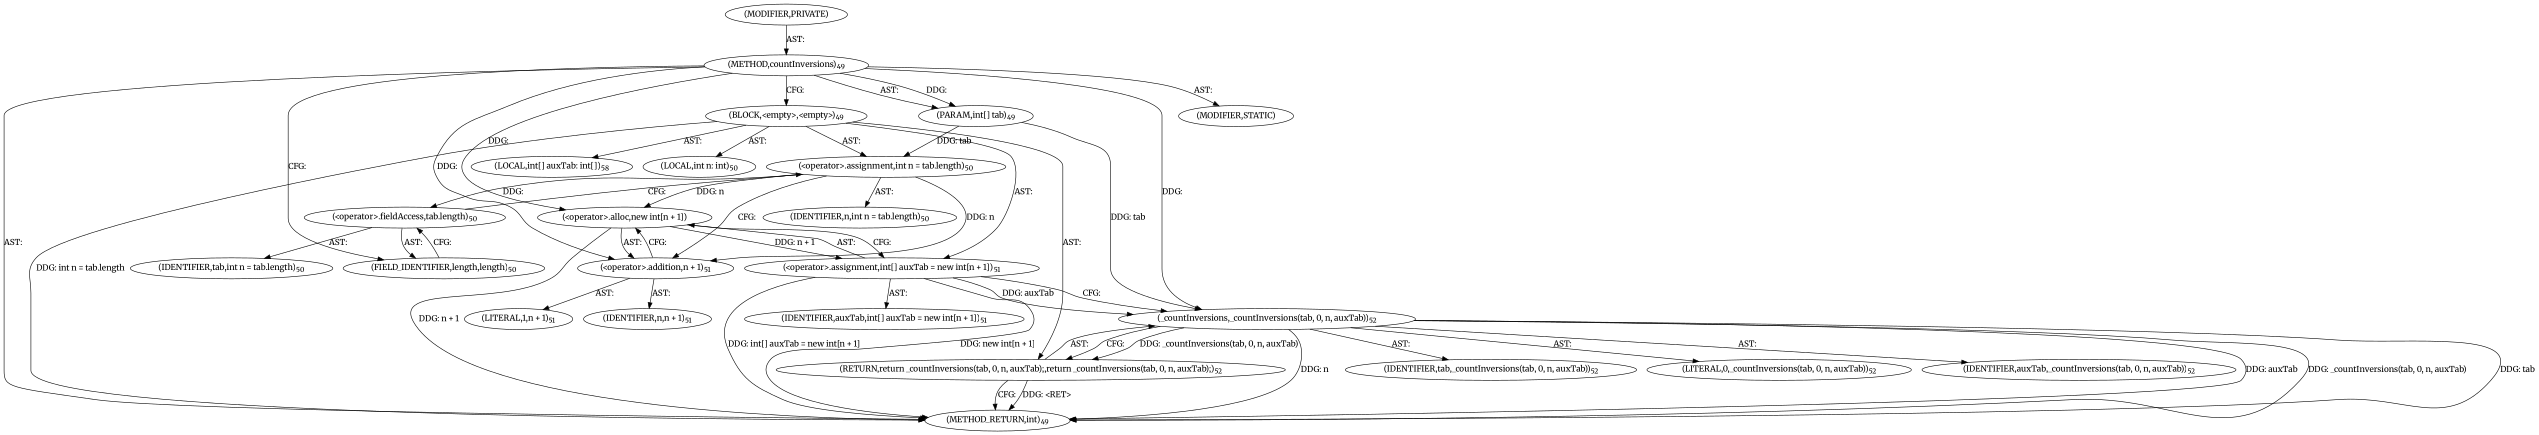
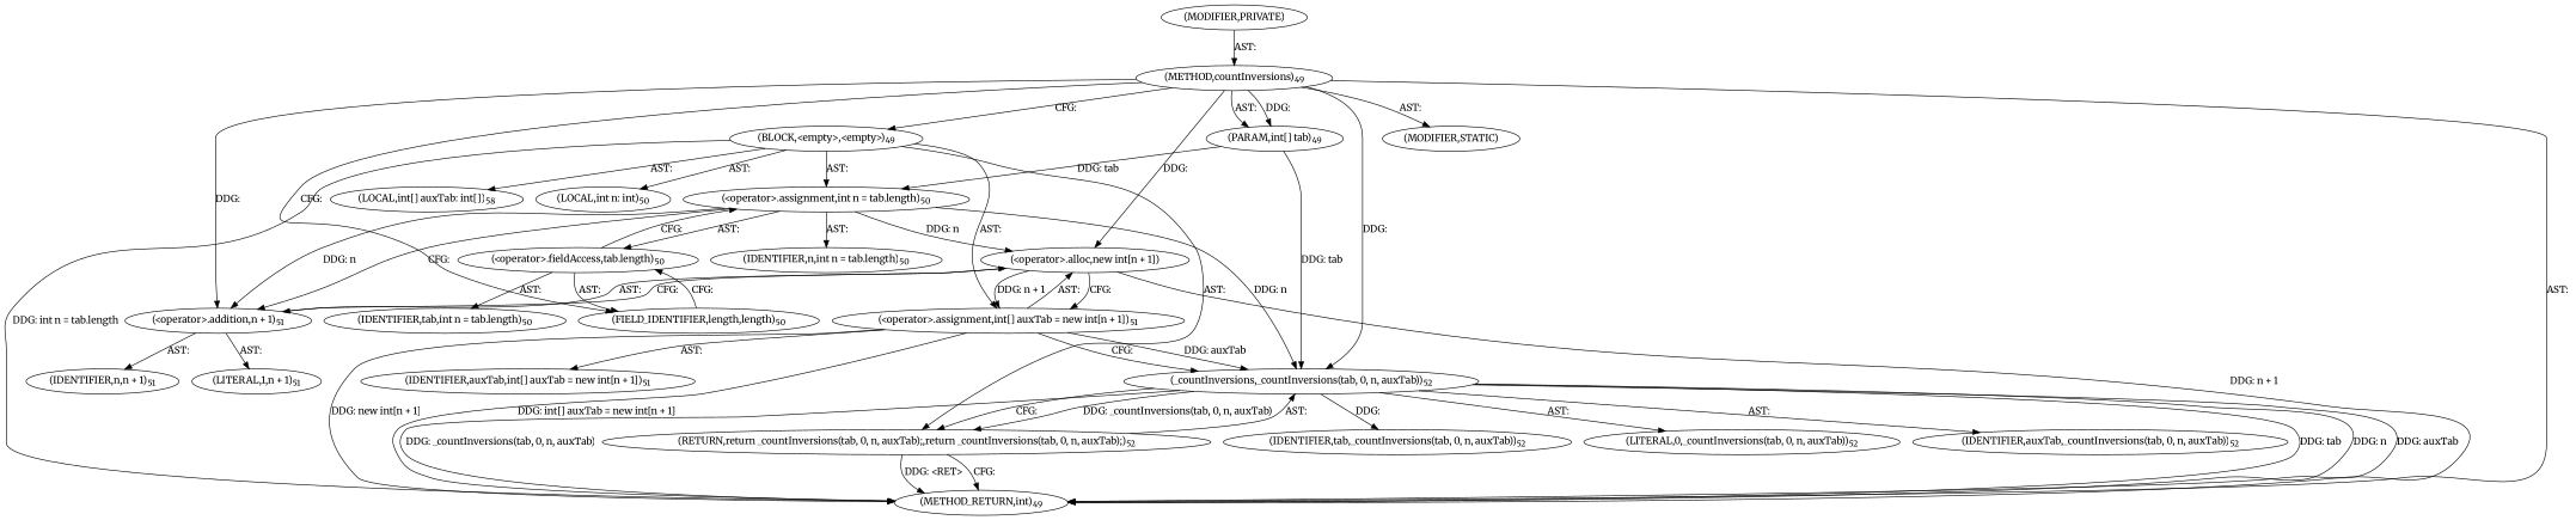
  digraph {
    fontname=Merriweather
    node [fontname=Merriweather]
    edge [fontname=Merriweather]
    n1 [label=<(METHOD,countInversions)<SUB>49</SUB>>]
    n2 [label=<(PARAM,int[] tab)<SUB>49</SUB>>]
    n3 [label=<(BLOCK,&lt;empty&gt;,&lt;empty&gt;)<SUB>49</SUB>>]
    n4 [label=<(FIELD_IDENTIFIER,length,length)<SUB>50</SUB>>]
    n5 [label=<(&lt;operator&gt;.alloc,new int[n + 1])>]
    n6 [label=<(&lt;operator&gt;.addition,n + 1)<SUB>51</SUB>>]
    n7 [label=<(_countInversions,_countInversions(tab, 0, n, auxTab))<SUB>52</SUB>>]
    n8 [label=<(MODIFIER,STATIC)>]
    n9 [label=<(METHOD_RETURN,int)<SUB>49</SUB>>]
    n10 [label=<(&lt;operator&gt;.assignment,int n = tab.length)<SUB>50</SUB>>]
    n11 [label=<(LOCAL,int n: int)<SUB>50</SUB>>]
    n12 [label=<(LOCAL,int[] auxTab: int[])<SUB>58</SUB>>]
    n13 [label=<(&lt;operator&gt;.assignment,int[] auxTab = new int[n + 1])<SUB>51</SUB>>]
    n14 [label=<(RETURN,return _countInversions(tab, 0, n, auxTab);,return _countInversions(tab, 0, n, auxTab);)<SUB>52</SUB>>]
    n15 [label=<(&lt;operator&gt;.fieldAccess,tab.length)<SUB>50</SUB>>]
    n16 [label=<(IDENTIFIER,n,n + 1)<SUB>51</SUB>>]
    n17 [label=<(LITERAL,1,n + 1)<SUB>51</SUB>>]
    n18 [label=<(IDENTIFIER,tab,_countInversions(tab, 0, n, auxTab))<SUB>52</SUB>>]
    n19 [label=<(LITERAL,0,_countInversions(tab, 0, n, auxTab))<SUB>52</SUB>>]
    n20 [label=<(IDENTIFIER,auxTab,_countInversions(tab, 0, n, auxTab))<SUB>52</SUB>>]
    n21 [label=<(MODIFIER,PRIVATE)>]
    n22 [label=<(IDENTIFIER,n,int n = tab.length)<SUB>50</SUB>>]
    n23 [label=<(IDENTIFIER,auxTab,int[] auxTab = new int[n + 1])<SUB>51</SUB>>]
    n24 [label=<(IDENTIFIER,tab,int n = tab.length)<SUB>50</SUB>>]
    n1 -> n2 [label="AST: "]
    n1 -> n2 [label="DDG: "]
    n1 -> n3 [label="CFG: "]
    n1 -> n4 [label="CFG: "]
    n1 -> n5 [label="DDG: "]
    n1 -> n6 [label="DDG: "]
    n1 -> n7 [label="DDG: "]
    n1 -> n8 [label="AST: "]
    n1 -> n9 [label="AST: "]
    n2 -> n7 [label="DDG: tab"]
    n2 -> n10 [label="DDG: tab"]
    n3 -> n9 [label="DDG: int n = tab.length"]
    n3 -> n10 [label="AST: "]
    n3 -> n11 [label="AST: "]
    n3 -> n12 [label="AST: "]
    n3 -> n13 [label="AST: "]
    n3 -> n14 [label="AST: "]
    n4 -> n15 [label="CFG: "]
    n5 -> n6 [label="AST: "]
    n5 -> n9 [label="DDG: n + 1"]
    n5 -> n13 [label="CFG: "]
    n5 -> n13 [label="DDG: n + 1"]
    n6 -> n5 [label="CFG: "]
    n6 -> n16 [label="AST: "]
    n6 -> n17 [label="AST: "]
    n7 -> n9 [label="DDG: tab"]
    n7 -> n9 [label="DDG: n"]
    n7 -> n9 [label="DDG: auxTab"]
    n7 -> n9 [label="DDG: _countInversions(tab, 0, n, auxTab)"]
    n7 -> n14 [label="CFG: "]
    n7 -> n14 [label="DDG: _countInversions(tab, 0, n, auxTab)"]
-   n7 -> n18 [label="AST: "]
+   n7 -> n18 [label="DDG: "]
    n7 -> n19 [label="AST: "]
    n7 -> n20 [label="AST: "]
    n10 -> n5 [label="DDG: n"]
    n10 -> n6 [label="CFG: "]
    n10 -> n6 [label="DDG: n"]
-   n10 -> n15 [label="DDG: "]
+   n10 -> n7 [label="DDG: n"]
+   n10 -> n15 [label="AST: "]
    n10 -> n22 [label="AST: "]
    n13 -> n5 [label="AST: "]
    n13 -> n7 [label="CFG: "]
    n13 -> n7 [label="DDG: auxTab"]
    n13 -> n9 [label="DDG: new int[n + 1]"]
    n13 -> n9 [label="DDG: int[] auxTab = new int[n + 1]"]
    n13 -> n23 [label="AST: "]
    n14 -> n7 [label="AST: "]
    n14 -> n9 [label="CFG: "]
    n14 -> n9 [label="DDG: &lt;RET&gt;"]
    n15 -> n4 [label="AST: "]
    n15 -> n10 [label="CFG: "]
    n15 -> n24 [label="AST: "]
    n21 -> n1 [label="AST: "]
  }
